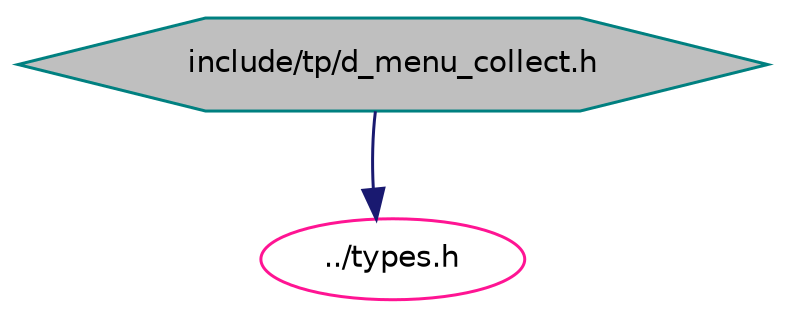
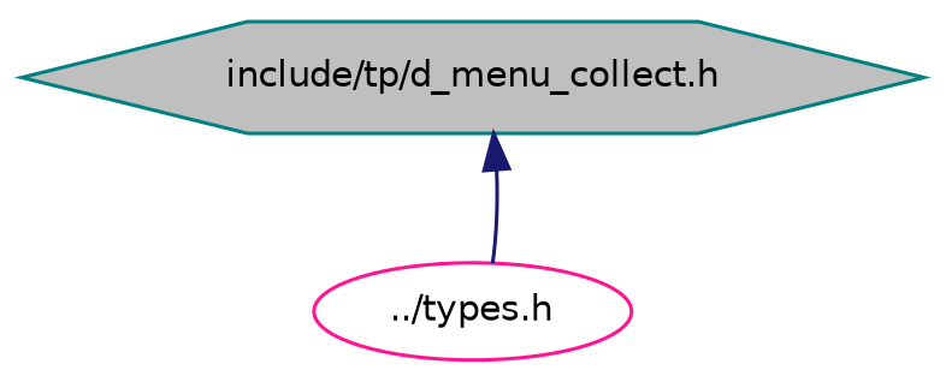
  digraph {
    node [fontname=Helvetica fontsize=10 style=filled]
    n1 [color=teal fillcolor=grey75 fontcolor=black height=0.2 label="include/tp/d_menu_collect.h" shape=hexagon width=0.4]
    n2 [color=deeppink fillcolor=white height=0.2 label="../types.h" shape=ellipse width=0.4]
-   n1 -> n2 [color=midnightblue fontname=Helvetica fontsize=10 labelfontname=Helvetica labelfontsize=10 style=solid]
+   n2 -> n1 [color=midnightblue fontname=Helvetica fontsize=10 labelfontname=Helvetica labelfontsize=10 style=solid]
  }
